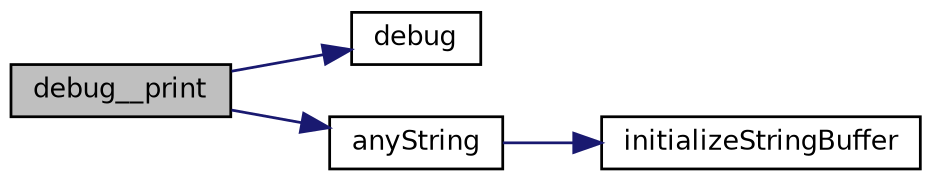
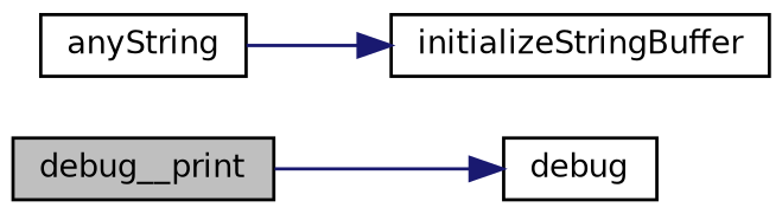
  digraph {
    fontname="DejaVu Sans"
    rankdir=LR
    node [color=black fillcolor=white fontname="DejaVu Sans" fontsize=10 shape=record style=filled]
    edge [color=midnightblue fontname="DejaVu Sans" fontsize=10 labelfontname=Helvetica labelfontsize=10 style=solid]
    n1 [fillcolor=grey75 fontcolor=black height=0.2 label=debug__print width=0.4]
    n2 [height=0.2 label=debug width=0.4]
    n3 [height=0.2 label=anyString width=0.4]
    n4 [height=0.2 label=initializeStringBuffer width=0.4]
    n1 -> n2
-   n1 -> n3
    n3 -> n4
  }
